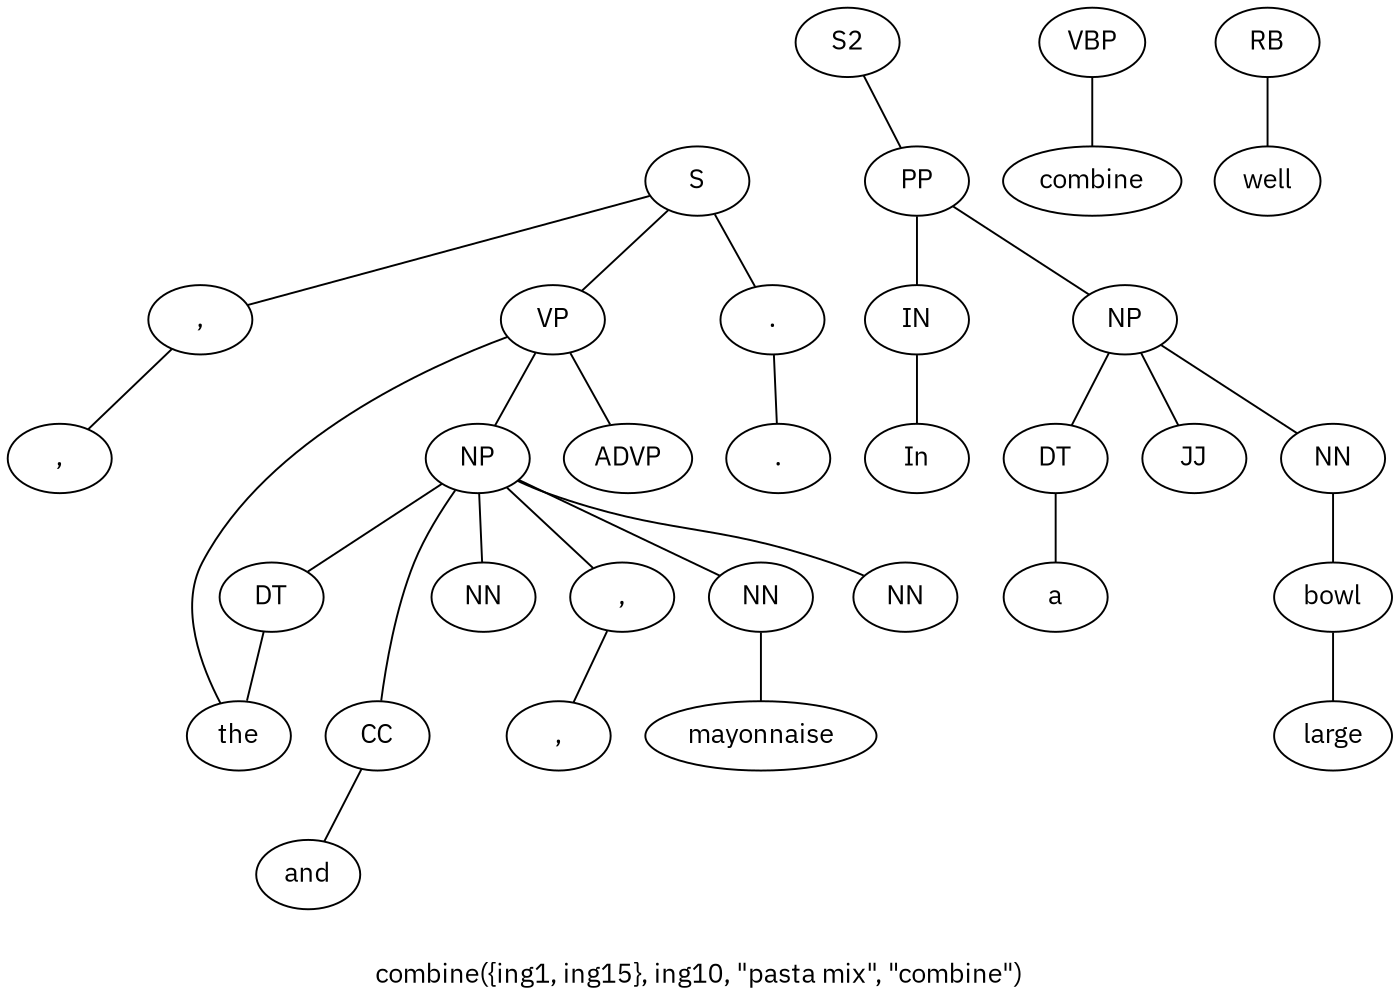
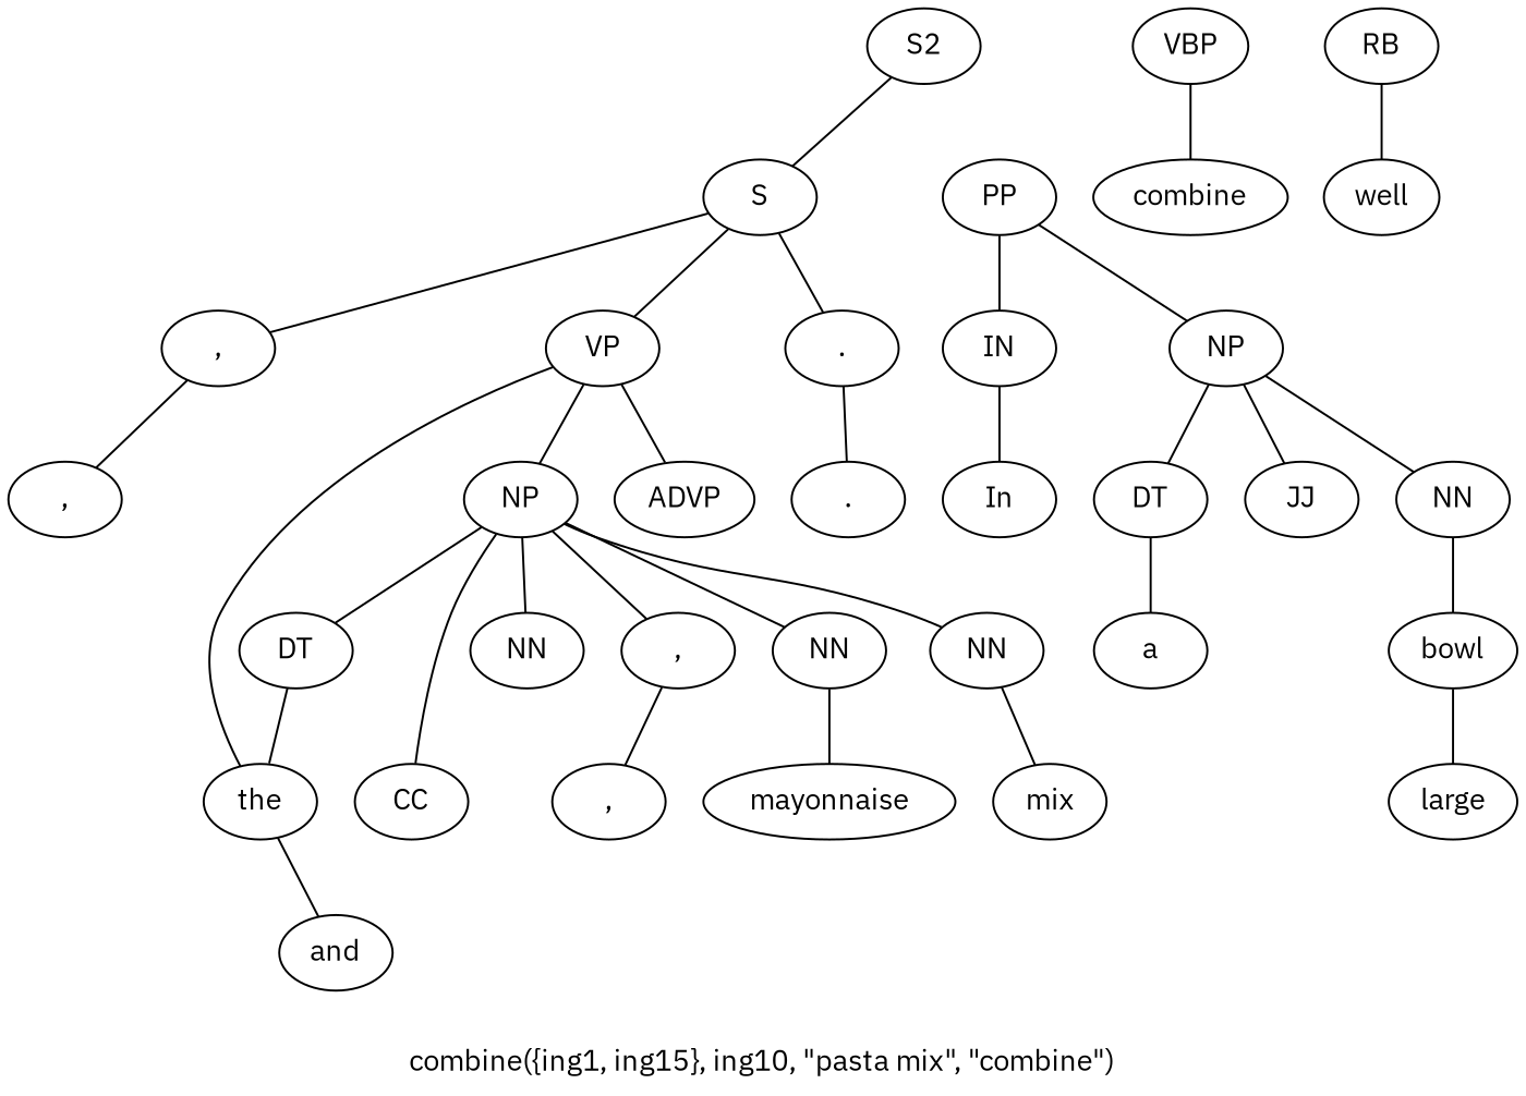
  graph {
    fontname="IBM Plex Sans"
    label="combine({ing1, ing15}, ing10, \"pasta mix\", \"combine\")"
    node [fontname="IBM Plex Sans"]
    edge [fontname="IBM Plex Sans"]
    n1 [label=S2]
    n2 [label=S]
    n3 [label=","]
    n4 [label=VP]
    n5 [label="."]
    n6 [label=PP]
    n7 [label=IN]
    n8 [label=NP]
    n9 [label=","]
    n10 [label=NP]
    n11 [label=ADVP]
    n12 [label=the]
    n13 [label="."]
    n14 [label=In]
    n15 [label=DT]
    n16 [label=JJ]
    n17 [label=NN]
    n18 [label=a]
    n19 [label=bowl]
    n20 [label=large]
    n21 [label=VBP]
    n22 [label=combine]
    n23 [label=DT]
    n24 [label=NN]
    n25 [label=","]
    n26 [label=NN]
    n27 [label=CC]
    n28 [label=NN]
    n29 [label=","]
    n30 [label=mayonnaise]
    n31 [label=and]
+   n32 [label=mix]
    n33 [label=RB]
    n34 [label=well]
-   n1 -- n6
+   n1 -- n2
    n2 -- n3
    n2 -- n4
    n2 -- n5
    n3 -- n9
    n4 -- n10
    n4 -- n11
    n4 -- n12
    n5 -- n13
    n6 -- n7
    n6 -- n8
    n7 -- n14
    n8 -- n15
    n8 -- n16
    n8 -- n17
    n10 -- n23
    n10 -- n24
    n10 -- n25
    n10 -- n26
    n10 -- n27
    n10 -- n28
    n15 -- n18
    n17 -- n19
    n19 -- n20
    n21 -- n22
    n23 -- n12
    n25 -- n29
    n26 -- n30
-   n27 -- n31
+   n12 -- n31
+   n28 -- n32
    n33 -- n34
  }
